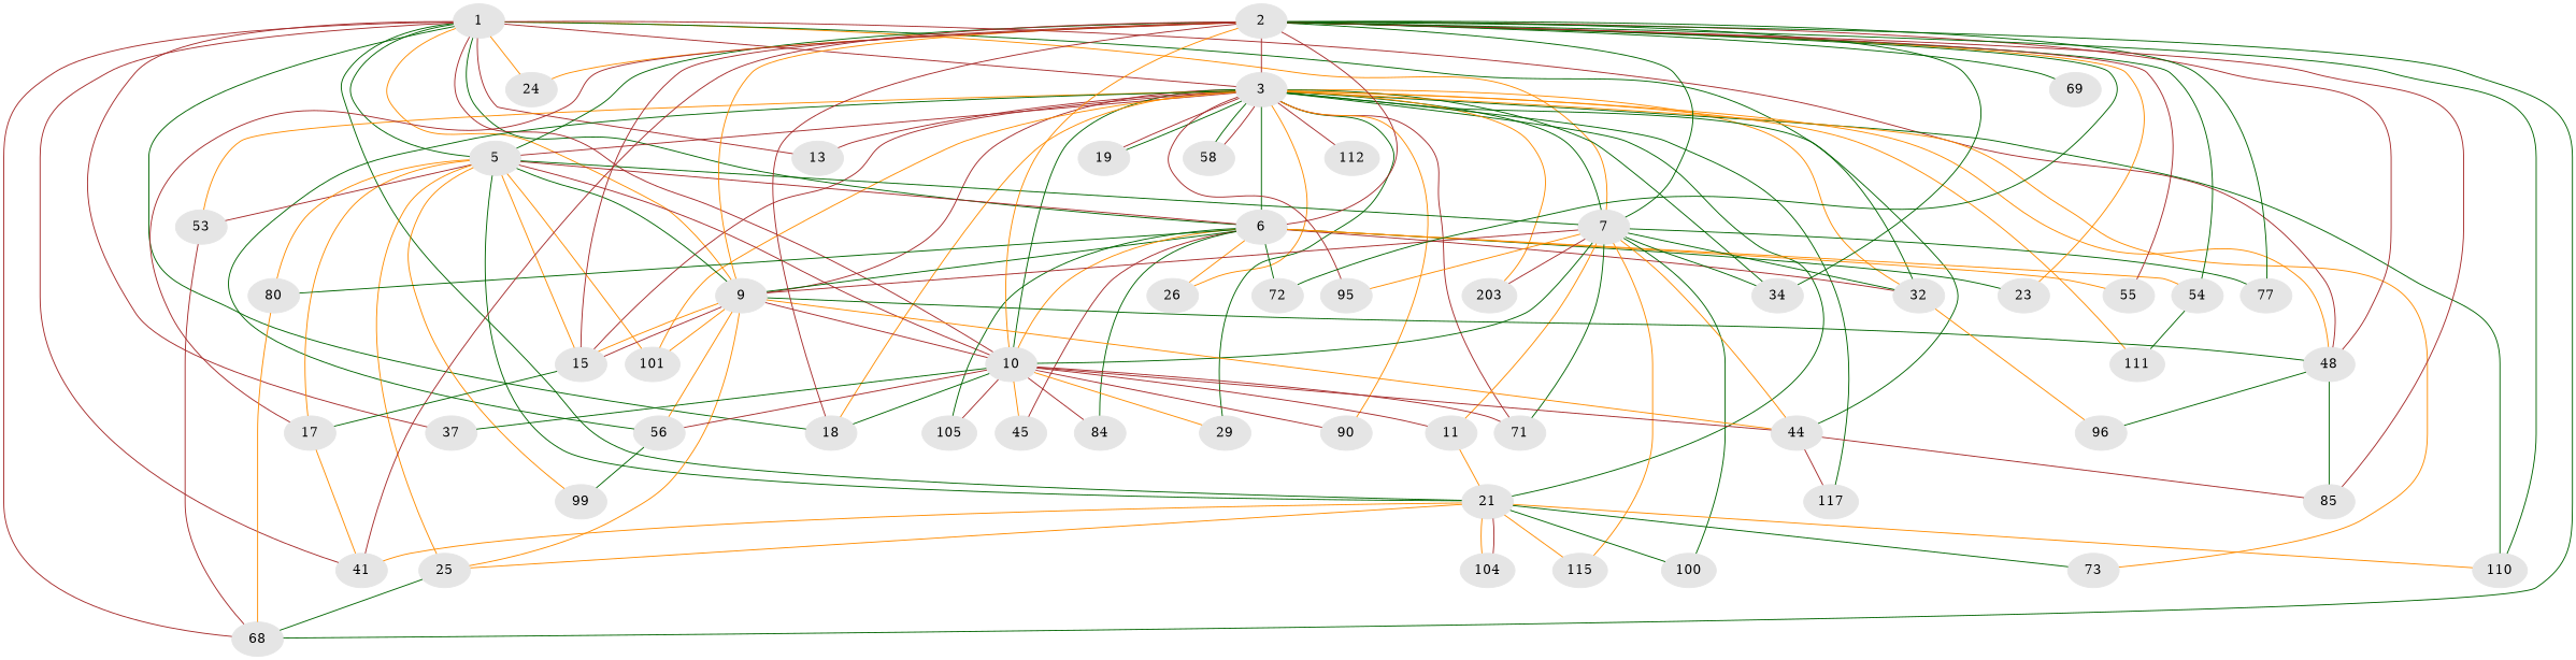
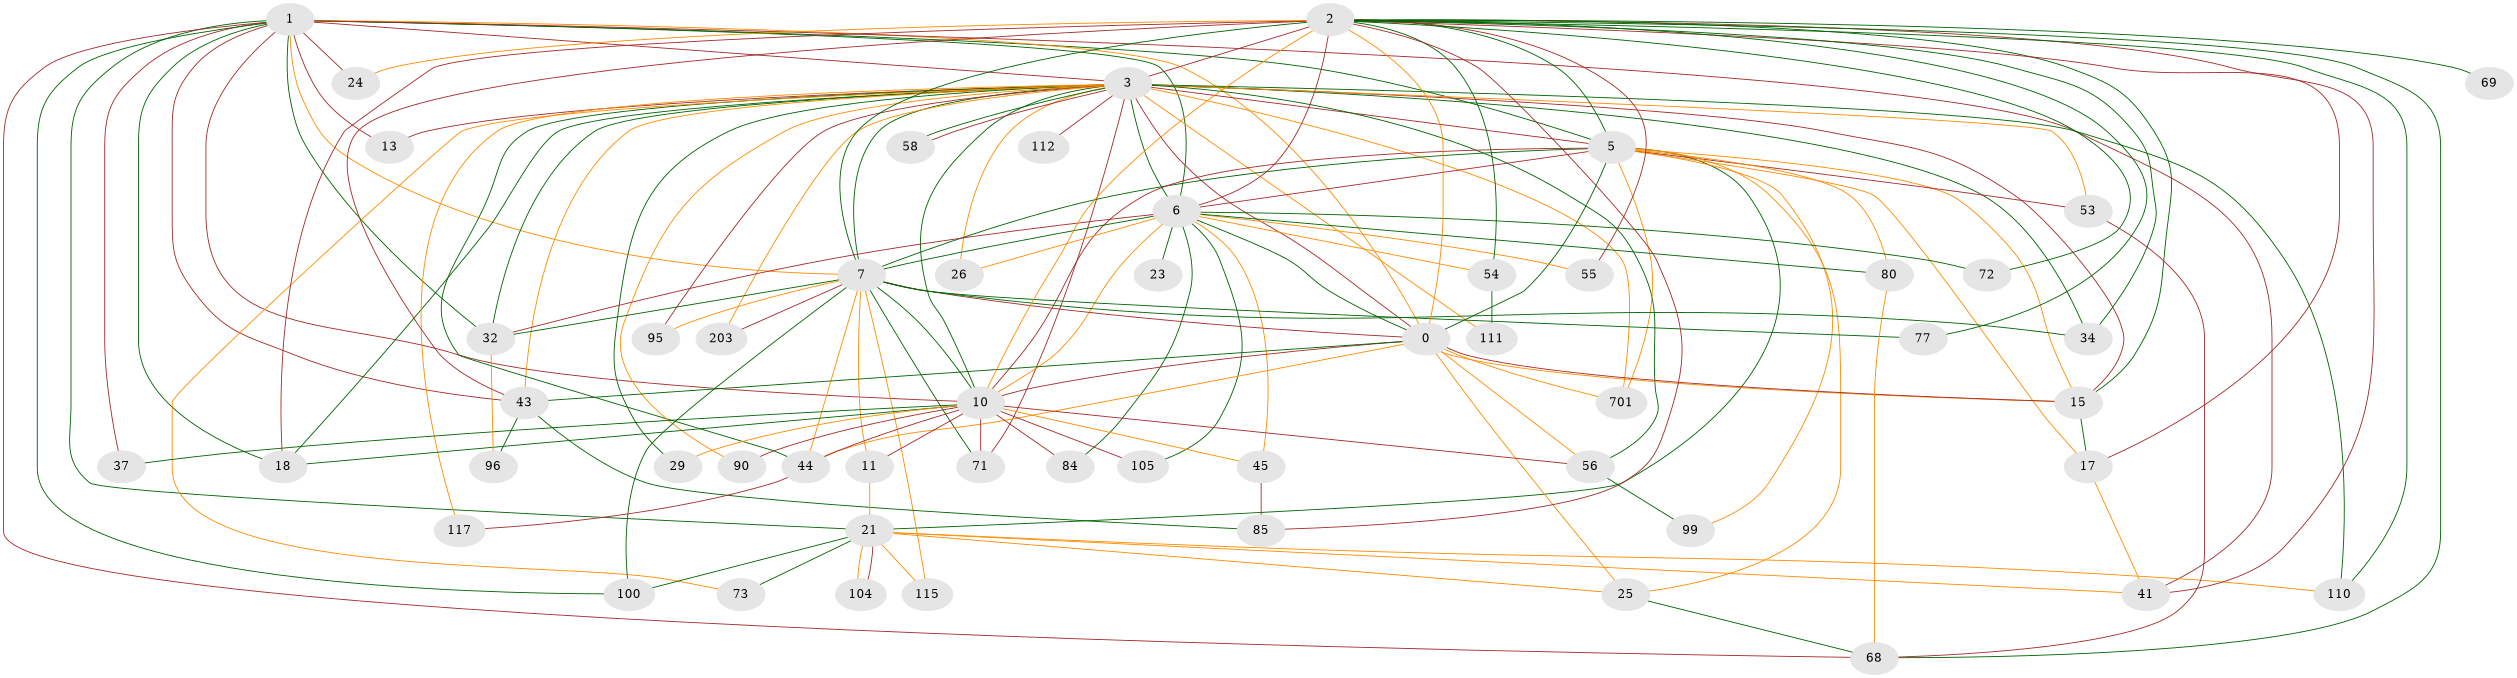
  graph {
    node [color=gray90 style=filled]
    edge [color=darkgreen]
    1 [super="+61"]
    3 [super="+134+42+38+88+97+4+43+52+36"]
    5
    6 [super="+20+93+99+81+50+31+27"]
    7 [super="+16"]
-   9
+   9 [label=0]
    10 [super="+91"]
    13
    18 [super="+131+70"]
    21 [super="+109+106"]
    24
    32 [super="+33"]
    37
    41 [super="+116"]
-   48 [super="+49+108"]
+   48 [super="+49+108" label=43]
    68 [super="+75"]
    100 [super="+102"]
    2 [super="+57+22+83+119+8+30+89+35"]
    15 [super="+98"]
    17
    23
    34
    54
    55
    69
    72
    77
    85
    110
-   19
    26
    29
    44 [super="+51+118"]
    53
    56 [super="+60"]
    58
    71
    73
    90
    95
-   101
+   101 [label=701]
    n42 [label=203]
    111
    112
    117
    25 [super="+64"]
    n47 [label=80]
    n48 [label=99]
    45
    84
    105
    11
    115
    104
    96
    1 -- 3 [color=brown weight=4]
    1 -- 5
    1 -- 6
    1 -- 7 [color=darkorange]
    1 -- 9 [color=darkorange]
    1 -- 10 [color=brown]
    1 -- 13 [color=brown]
    1 -- 18
    1 -- 21
-   1 -- 24 [color=darkorange]
+   1 -- 24 [color=brown]
    1 -- 32
    1 -- 37 [color=brown]
    1 -- 41 [color=brown]
    1 -- 48 [color=brown weight=2]
    1 -- 68 [color=brown]
+   1 -- 100
    3 -- 5 [color=brown weight=3]
    3 -- 6 [weight=9]
    3 -- 7 [weight=4]
    3 -- 9 [color=brown weight=2]
    3 -- 10 [weight=3]
    3 -- 13 [color=brown]
-   3 -- 18 [color=darkorange]
-   3 -- 21
-   3 -- 32 [color=darkorange weight=3]
+   3 -- 18
+   3 -- 32 [weight=3]
    3 -- 48 [color=darkorange]
    3 -- 15 [color=brown]
    3 -- 34
    3 -- 110
-   3 -- 19 [color=brown]
-   3 -- 19
    3 -- 26 [color=darkorange]
    3 -- 29 [weight=2]
    3 -- 44
    3 -- 53 [color=darkorange]
    3 -- 56
    3 -- 58
    3 -- 58 [color=brown]
    3 -- 71 [color=brown]
    3 -- 73 [color=darkorange]
    3 -- 90 [color=darkorange]
    3 -- 95 [color=brown]
    3 -- 101 [color=darkorange]
    3 -- n42 [color=darkorange]
    3 -- 111 [color=darkorange]
    3 -- 112 [color=brown]
-   3 -- 117
+   3 -- 117 [color=darkorange]
    5 -- 6 [color=brown]
    5 -- 7
    5 -- 9
    5 -- 10 [color=brown weight=2]
    5 -- 21
    5 -- 15 [color=darkorange]
    5 -- 17 [color=darkorange]
    5 -- 53 [color=brown]
    5 -- 101 [color=darkorange]
    5 -- 25 [color=darkorange]
    5 -- n47 [color=darkorange]
    5 -- n48 [color=darkorange]
+   6 -- 7 [weight=2]
    6 -- 9 [weight=2]
    6 -- 10 [color=darkorange weight=2]
    6 -- 32 [color=brown weight=2]
    6 -- 23
    6 -- 54 [color=darkorange]
    6 -- 55 [color=darkorange]
    6 -- 72
    6 -- 26 [color=darkorange]
    6 -- n47
-   6 -- 45 [color=brown]
+   6 -- 45 [color=darkorange]
    6 -- 84
    6 -- 105
    7 -- 9 [color=brown]
    7 -- 10 [weight=2]
    7 -- 32
    7 -- 100
    7 -- 34
    7 -- 77
    7 -- 44 [color=darkorange]
    7 -- 71
    7 -- 95 [color=darkorange]
    7 -- n42 [color=brown]
    7 -- 11 [color=darkorange]
    7 -- 115 [color=darkorange]
    9 -- 10 [color=brown]
    9 -- 48
    9 -- 15 [color=darkorange]
    9 -- 15 [color=brown]
    9 -- 44 [color=darkorange]
    9 -- 56 [color=darkorange]
    9 -- 101 [color=darkorange]
    9 -- 25 [color=darkorange]
    10 -- 18
    10 -- 37
    10 -- 29 [color=darkorange]
    10 -- 44 [color=brown]
    10 -- 56 [color=brown]
    10 -- 71 [color=brown]
    10 -- 90 [color=brown]
    10 -- 45 [color=darkorange]
    10 -- 84 [color=brown]
    10 -- 105 [color=brown]
    10 -- 11 [color=brown]
    21 -- 41 [color=darkorange]
    21 -- 100
    21 -- 110 [color=darkorange]
    21 -- 73
    21 -- 25 [color=darkorange]
    21 -- 115 [color=darkorange]
    21 -- 104 [color=darkorange]
    21 -- 104 [color=brown]
    32 -- 96 [color=darkorange]
    48 -- 85
    48 -- 96
    2 -- 3 [color=brown weight=15]
    2 -- 5 [weight=6]
    2 -- 6 [color=brown weight=5]
    2 -- 7 [weight=5]
    2 -- 9 [color=darkorange weight=4]
    2 -- 10 [color=darkorange weight=3]
    2 -- 18 [color=brown]
    2 -- 24 [color=darkorange]
    2 -- 41 [color=brown]
    2 -- 48 [color=brown]
    2 -- 68
-   2 -- 15 [color=brown]
+   2 -- 15
    2 -- 17 [color=brown]
-   2 -- 23 [color=darkorange]
    2 -- 34
    2 -- 54
    2 -- 55 [color=brown]
    2 -- 69 [weight=2]
    2 -- 72
    2 -- 77
    2 -- 85 [color=brown]
    2 -- 110
    15 -- 17
    17 -- 41 [color=darkorange]
    54 -- 111
-   44 -- 85 [color=brown]
+   45 -- 85 [color=brown]
    44 -- 117 [color=brown]
    53 -- 68 [color=brown]
    56 -- n48
    25 -- 68
    n47 -- 68 [color=darkorange]
    11 -- 21 [color=darkorange]
  }
